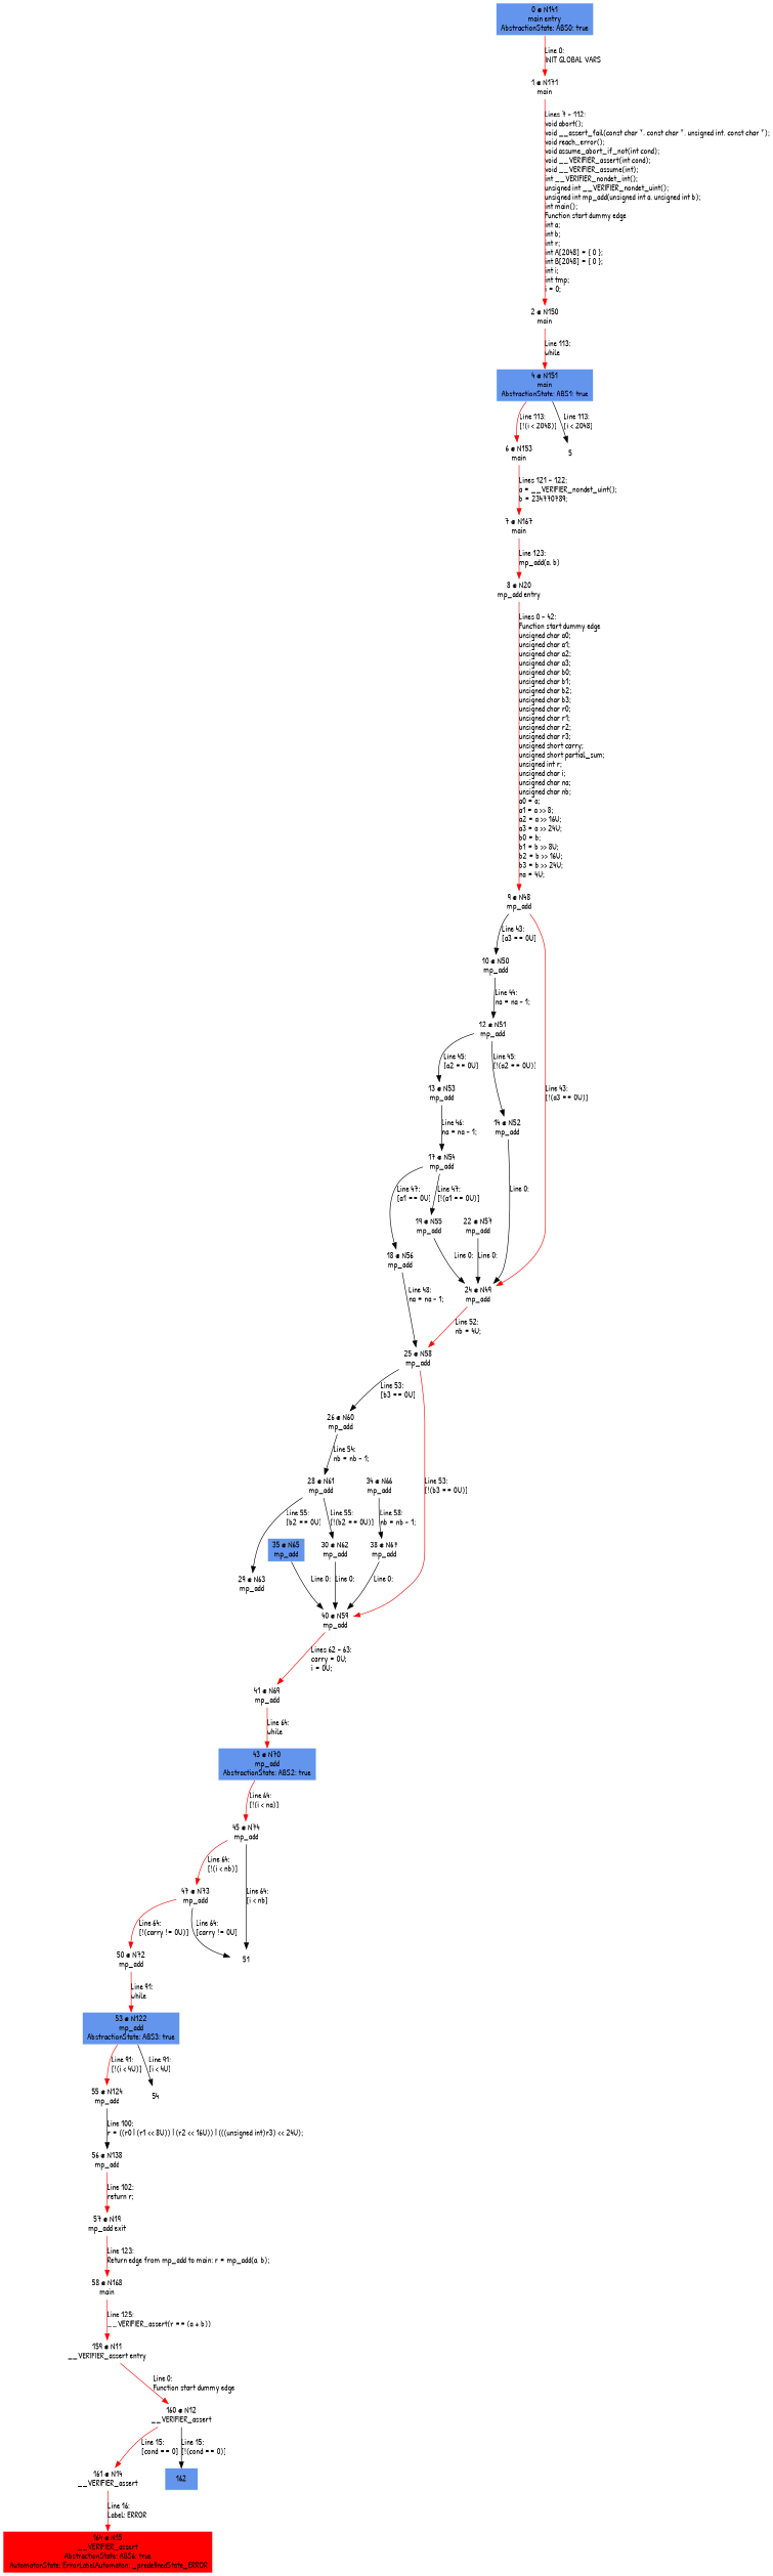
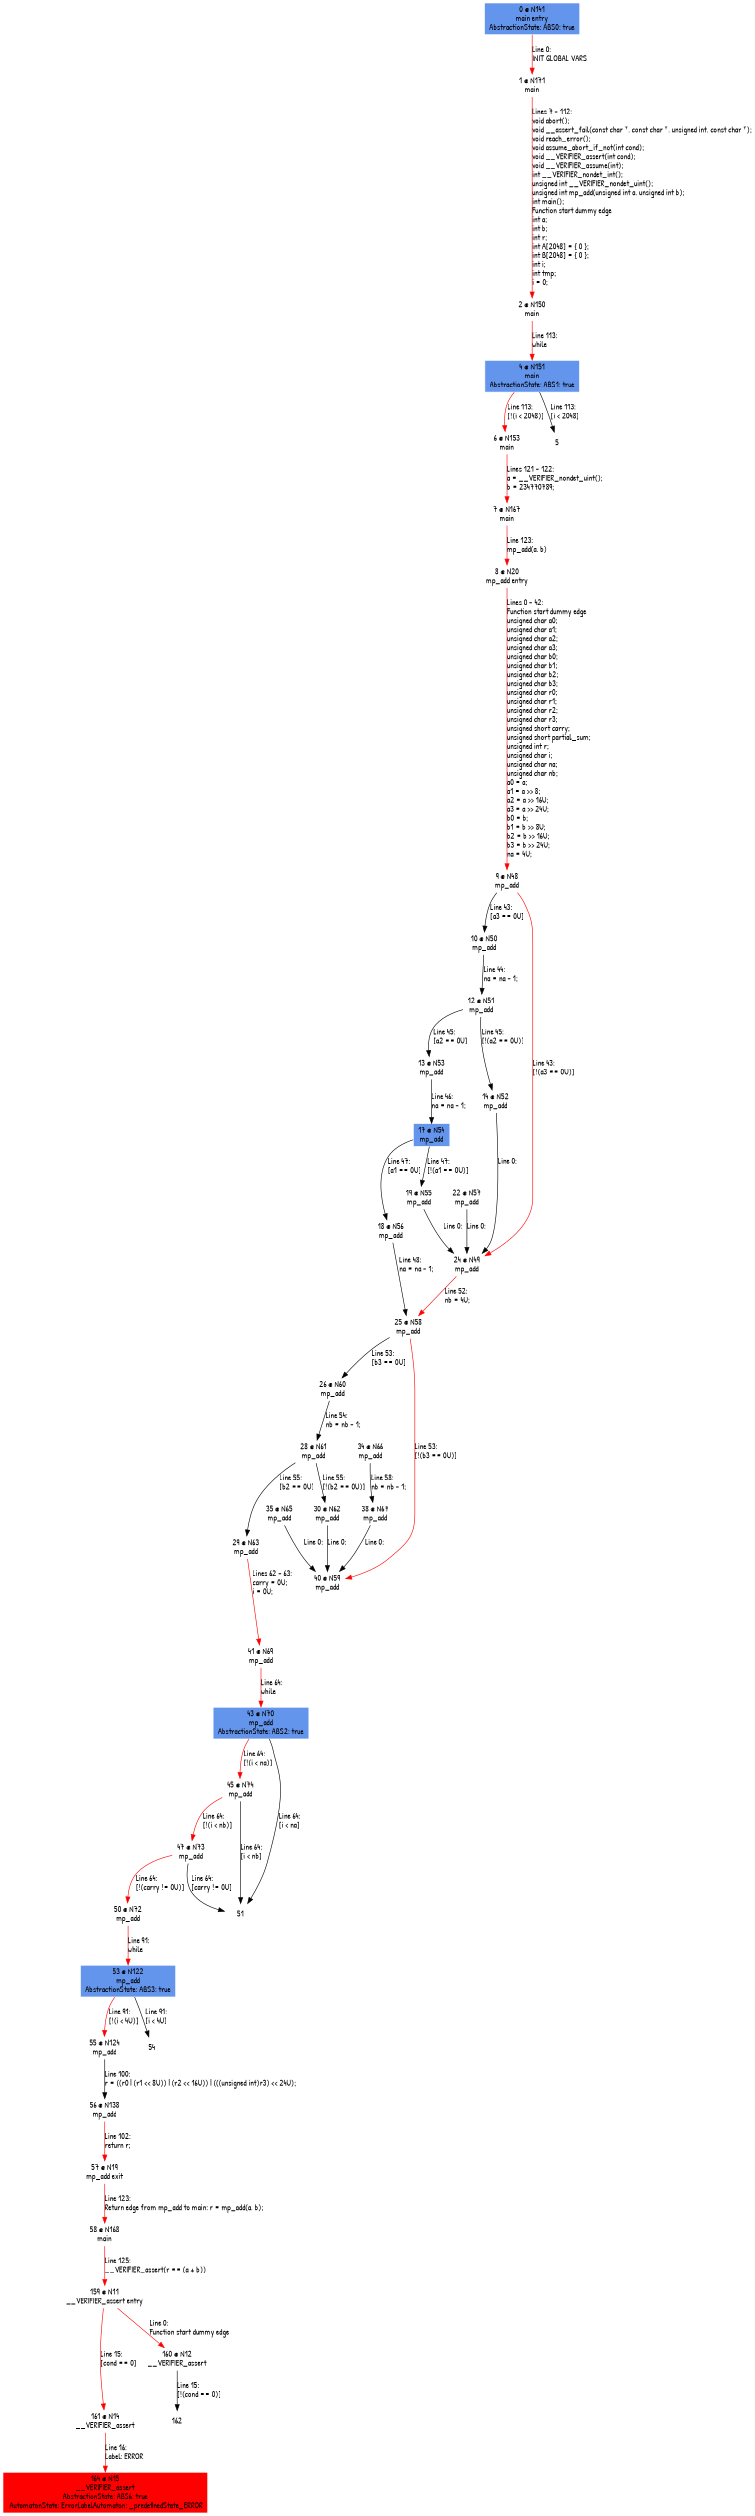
  digraph {
    fontname="Patrick Hand"
    node [color=white fontname="Patrick Hand" shape=box style=filled]
    edge [fontname="Patrick Hand"]
    n1 [fillcolor=cornflowerblue label="0 @ N141\nmain entry\nAbstractionState: ABS0: true\n"]
    n2 [label="1 @ N171\nmain\n"]
    n3 [label="2 @ N150\nmain\n"]
    n4 [fillcolor=cornflowerblue label="4 @ N151\nmain\nAbstractionState: ABS1: true\n"]
    n5 [label="6 @ N153\nmain\n"]
    5
    n7 [label="7 @ N167\nmain\n"]
    n8 [label="8 @ N20\nmp_add entry\n"]
    n9 [label="9 @ N48\nmp_add\n"]
    n10 [label="24 @ N49\nmp_add\n"]
    n11 [label="10 @ N50\nmp_add\n"]
    n12 [label="25 @ N58\nmp_add\n"]
    n13 [label="12 @ N51\nmp_add\n"]
    n14 [label="40 @ N59\nmp_add\n"]
    n15 [label="26 @ N60\nmp_add\n"]
    n16 [label="41 @ N69\nmp_add\n"]
    n17 [label="28 @ N61\nmp_add\n"]
    n18 [fillcolor=cornflowerblue label="43 @ N70\nmp_add\nAbstractionState: ABS2: true\n"]
    n19 [label="45 @ N74\nmp_add\n"]
    51
    n21 [label="47 @ N73\nmp_add\n"]
    n22 [label="50 @ N72\nmp_add\n"]
    n23 [fillcolor=cornflowerblue label="53 @ N122\nmp_add\nAbstractionState: ABS3: true\n"]
    n24 [label="55 @ N124\nmp_add\n"]
    54
    n26 [label="56 @ N138\nmp_add\n"]
    n27 [label="57 @ N19\nmp_add exit\n"]
    n28 [label="58 @ N168\nmain\n"]
    n29 [label="159 @ N11\n__VERIFIER_assert entry\n"]
    n30 [label="160 @ N12\n__VERIFIER_assert\n"]
    n31 [label="161 @ N14\n__VERIFIER_assert\n"]
-   162 [fillcolor=cornflowerblue]
+   162
    n33 [fillcolor=red label="164 @ N15\n__VERIFIER_assert\nAbstractionState: ABS6: true\n AutomatonState: ErrorLabelAutomaton: _predefinedState_ERROR\n"]
    n34 [label="30 @ N62\nmp_add\n"]
    n35 [label="29 @ N63\nmp_add\n"]
-   n36 [label="35 @ N65\nmp_add\n" fillcolor=cornflowerblue]
+   n36 [label="35 @ N65\nmp_add\n"]
    n37 [label="34 @ N66\nmp_add\n"]
    n38 [label="38 @ N67\nmp_add\n"]
    n39 [label="14 @ N52\nmp_add\n"]
    n40 [label="13 @ N53\nmp_add\n"]
-   n41 [label="17 @ N54\nmp_add\n"]
+   n41 [label="17 @ N54\nmp_add\n" fillcolor=cornflowerblue]
    n42 [label="19 @ N55\nmp_add\n"]
    n43 [label="18 @ N56\nmp_add\n"]
    n44 [label="22 @ N57\nmp_add\n"]
    n1 -> n2 [color=red label="Line 0: \lINIT GLOBAL VARS\l"]
    n2 -> n3 [color=red label="Lines 7 - 112: \lvoid abort();\lvoid __assert_fail(const char *, const char *, unsigned int, const char *);\lvoid reach_error();\lvoid assume_abort_if_not(int cond);\lvoid __VERIFIER_assert(int cond);\lvoid __VERIFIER_assume(int);\lint __VERIFIER_nondet_int();\lunsigned int __VERIFIER_nondet_uint();\lunsigned int mp_add(unsigned int a, unsigned int b);\lint main();\lFunction start dummy edge\lint a;\lint b;\lint r;\lint A[2048] = { 0 };\lint B[2048] = { 0 };\lint i;\lint tmp;\li = 0;\l"]
    n3 -> n4 [color=red label="Line 113: \lwhile\l"]
    n4 -> n5 [color=red label="Line 113: \l[!(i < 2048)]\l"]
    n4 -> 5 [label="Line 113: \l[i < 2048]\l"]
    n5 -> n7 [color=red label="Lines 121 - 122: \la = __VERIFIER_nondet_uint();\lb = 234770789;\l"]
    n7 -> n8 [color=red label="Line 123: \lmp_add(a, b)\l"]
    n8 -> n9 [color=red label="Lines 0 - 42: \lFunction start dummy edge\lunsigned char a0;\lunsigned char a1;\lunsigned char a2;\lunsigned char a3;\lunsigned char b0;\lunsigned char b1;\lunsigned char b2;\lunsigned char b3;\lunsigned char r0;\lunsigned char r1;\lunsigned char r2;\lunsigned char r3;\lunsigned short carry;\lunsigned short partial_sum;\lunsigned int r;\lunsigned char i;\lunsigned char na;\lunsigned char nb;\la0 = a;\la1 = a >> 8;\la2 = a >> 16U;\la3 = a >> 24U;\lb0 = b;\lb1 = b >> 8U;\lb2 = b >> 16U;\lb3 = b >> 24U;\lna = 4U;\l"]
    n9 -> n10 [color=red label="Line 43: \l[!(a3 == 0U)]\l"]
    n9 -> n11 [label="Line 43: \l[a3 == 0U]\l"]
    n10 -> n12 [color=red label="Line 52: \lnb = 4U;\l"]
    n11 -> n13 [label="Line 44: \lna = na - 1;\l"]
    n12 -> n14 [color=red label="Line 53: \l[!(b3 == 0U)]\l"]
    n12 -> n15 [label="Line 53: \l[b3 == 0U]\l"]
    n13 -> n39 [label="Line 45: \l[!(a2 == 0U)]\l"]
    n13 -> n40 [label="Line 45: \l[a2 == 0U]\l"]
-   n14 -> n16 [color=red label="Lines 62 - 63: \lcarry = 0U;\li = 0U;\l"]
+   n35 -> n16 [color=red label="Lines 62 - 63: \lcarry = 0U;\li = 0U;\l"]
    n15 -> n17 [label="Line 54: \lnb = nb - 1;\l"]
    n16 -> n18 [color=red label="Line 64: \lwhile\l"]
    n17 -> n34 [label="Line 55: \l[!(b2 == 0U)]\l"]
    n17 -> n35 [label="Line 55: \l[b2 == 0U]\l"]
    n18 -> n19 [color=red label="Line 64: \l[!(i < na)]\l"]
+   n18 -> 51 [label="Line 64: \l[i < na]\l"]
    n19 -> 51 [label="Line 64: \l[i < nb]\l"]
    n19 -> n21 [color=red label="Line 64: \l[!(i < nb)]\l"]
    n21 -> 51 [label="Line 64: \l[carry != 0U]\l"]
    n21 -> n22 [color=red label="Line 64: \l[!(carry != 0U)]\l"]
    n22 -> n23 [color=red label="Line 91: \lwhile\l"]
    n23 -> n24 [color=red label="Line 91: \l[!(i < 4U)]\l"]
    n23 -> 54 [label="Line 91: \l[i < 4U]\l"]
    n24 -> n26 [color=black label="Line 100: \lr = ((r0 | (r1 << 8U)) | (r2 << 16U)) | (((unsigned int)r3) << 24U);\l"]
    n26 -> n27 [color=red label="Line 102: \lreturn r;\l"]
    n27 -> n28 [color=red label="Line 123: \lReturn edge from mp_add to main: r = mp_add(a, b);\l"]
    n28 -> n29 [color=red label="Line 125: \l__VERIFIER_assert(r == (a + b))\l"]
    n29 -> n30 [color=red label="Line 0: \lFunction start dummy edge\l"]
-   n30 -> n31 [color=red label="Line 15: \l[cond == 0]\l"]
+   n29 -> n31 [color=red label="Line 15: \l[cond == 0]\l"]
    n30 -> 162 [label="Line 15: \l[!(cond == 0)]\l"]
    n31 -> n33 [color=red label="Line 16: \lLabel: ERROR\l"]
    n34 -> n14 [label="Line 0: \l\l"]
    n36 -> n14 [label="Line 0: \l\l"]
    n37 -> n38 [label="Line 58: \lnb = nb - 1;\l"]
    n38 -> n14 [label="Line 0: \l\l"]
    n39 -> n10 [label="Line 0: \l\l"]
    n40 -> n41 [label="Line 46: \lna = na - 1;\l"]
    n41 -> n42 [label="Line 47: \l[!(a1 == 0U)]\l"]
    n41 -> n43 [label="Line 47: \l[a1 == 0U]\l"]
    n42 -> n10 [label="Line 0: \l\l"]
    n43 -> n12 [label="Line 48: \lna = na - 1;\l"]
    n44 -> n10 [label="Line 0: \l\l"]
  }
